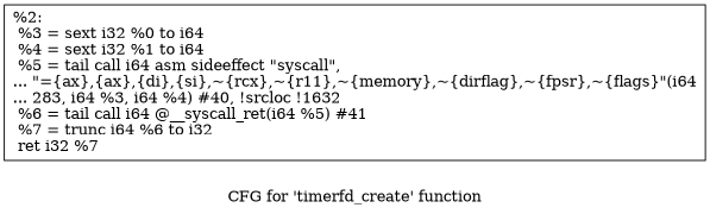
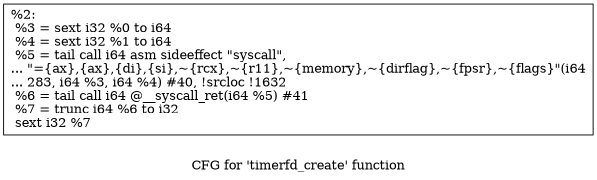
  digraph {
    label="CFG for 'timerfd_create' function"
    rankdir=LR
-   n1 [label="{%2:\l  %3 = sext i32 %0 to i64\l  %4 = sext i32 %1 to i64\l  %5 = tail call i64 asm sideeffect \"syscall\",\l... \"=\{ax\},\{ax\},\{di\},\{si\},~\{rcx\},~\{r11\},~\{memory\},~\{dirflag\},~\{fpsr\},~\{flags\}\"(i64\l... 283, i64 %3, i64 %4) #40, !srcloc !1632\l  %6 = tail call i64 @__syscall_ret(i64 %5) #41\l  %7 = trunc i64 %6 to i32\l  ret i32 %7\l}" shape=record]
+   n1 [label="{%2:\l  %3 = sext i32 %0 to i64\l  %4 = sext i32 %1 to i64\l  %5 = tail call i64 asm sideeffect \"syscall\",\l... \"=\{ax\},\{ax\},\{di\},\{si\},~\{rcx\},~\{r11\},~\{memory\},~\{dirflag\},~\{fpsr\},~\{flags\}\"(i64\l... 283, i64 %3, i64 %4) #40, !srcloc !1632\l  %6 = tail call i64 @__syscall_ret(i64 %5) #41\l  %7 = trunc i64 %6 to i32\l  sext i32 %7\l}" shape=record]
  }
